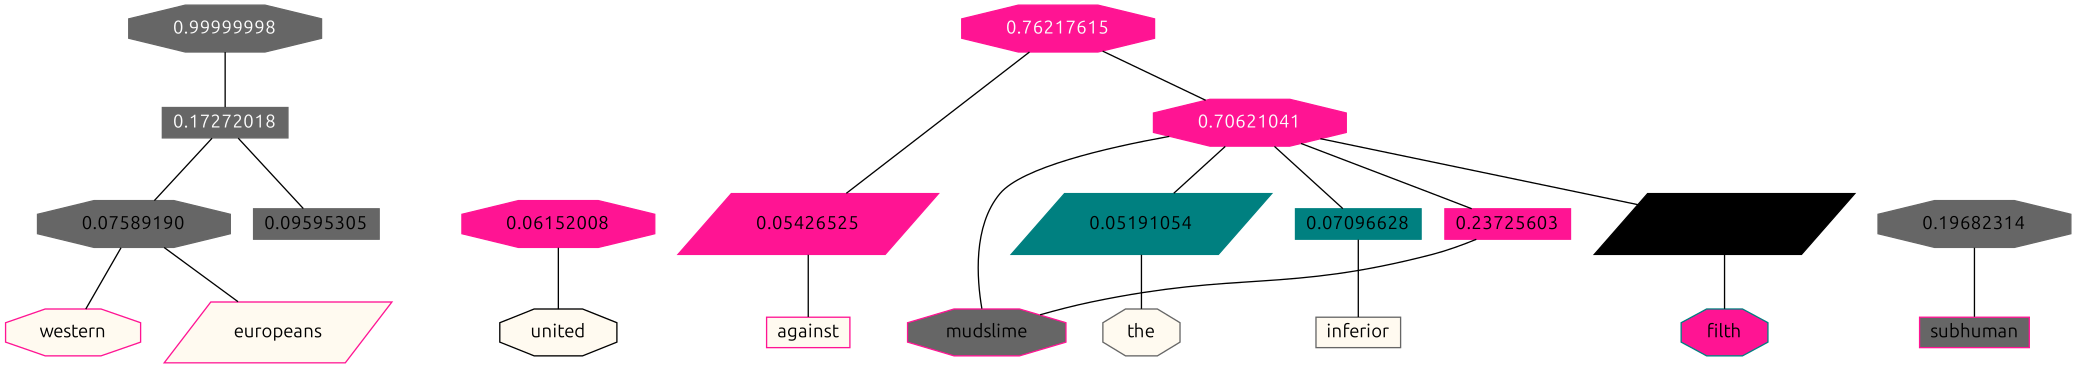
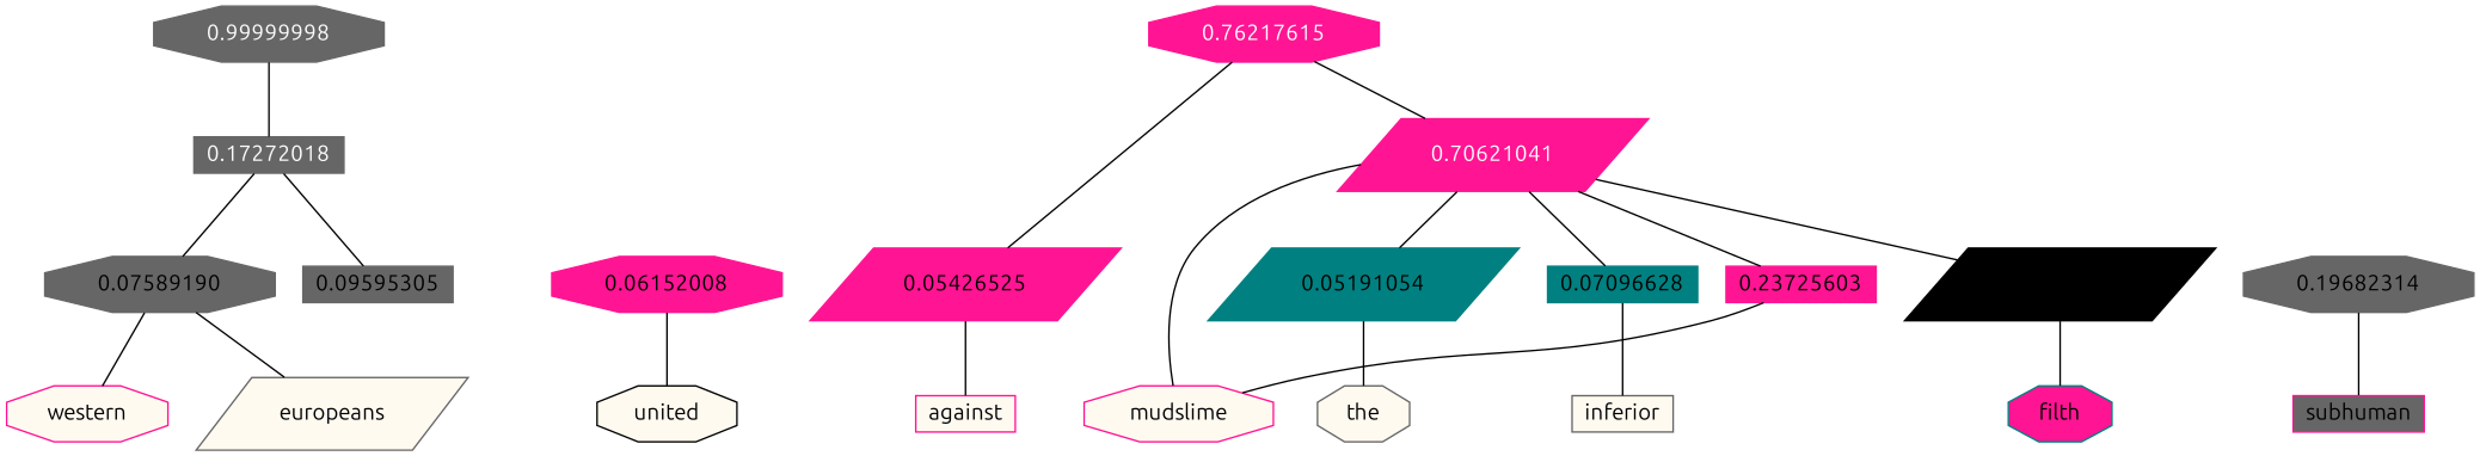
  graph {
    fontname=Ubuntu
    node [color=deeppink fontname=Ubuntu format=png nodesep=0.001 ordering=out overlap_scaling=0.01 ranksep=0.001 shape=octagon style=filled]
    edge [fontname=Ubuntu]
    n1 [fillcolor=floralwhite height=0.15 label=western style="filled,solid" width=0.15]
-   n2 [fillcolor=floralwhite height=0.15 label=europeans shape=parallelogram style="filled,solid" width=0.15]
+   n2 [color=gray40 fillcolor=floralwhite height=0.15 label=europeans shape=parallelogram style="filled,solid" width=0.15]
    n3 [color=black fillcolor=floralwhite height=0.15 label=united style="filled,solid" width=0.15]
    n4 [fillcolor=floralwhite height=0.15 label=against shape=box style="filled,solid" width=0.15]
    n5 [color=gray40 fillcolor=floralwhite height=0.15 label=the style="filled,solid" width=0.15]
    n6 [color=gray40 fillcolor=floralwhite height=0.15 label=inferior shape=box style="filled,solid" width=0.15]
    n7 [fillcolor=gray40 height=0.15 label=subhuman shape=box style="filled,solid" width=0.15]
-   n8 [fillcolor=gray40 height=0.15 label=mudslime style="filled,solid" width=0.15]
+   n8 [fillcolor=floralwhite height=0.15 label=mudslime style="filled,solid" width=0.15]
    n9 [color=teal fillcolor=deeppink height=0.15 label=filth style="filled,solid" width=0.15]
    n10 [color=gray40 fontcolor=black height=0.15 label=0.07589190 width=0.15]
    n11 [color=gray40 fontcolor=black height=0.15 label=0.09595305 shape=box width=0.15]
    n12 [fontcolor=black height=0.15 label=0.06152008 width=0.15]
    n13 [fontcolor=black height=0.15 label=0.05426525 shape=parallelogram width=0.15]
    n14 [color=teal fontcolor=black height=0.15 label=0.05191054 shape=parallelogram width=0.15]
    n15 [color=teal fontcolor=black height=0.15 label=0.07096628 shape=box width=0.15]
    n16 [color=gray40 fontcolor=black height=0.15 label=0.19682314 width=0.15]
    n17 [fontcolor=black height=0.15 label=0.23725603 shape=box width=0.15]
    n18 [color=black fontcolor=black height=0.15 label=0.14758551 shape=parallelogram width=0.15]
    n19 [color=gray40 fontcolor=grey99 height=0.15 label=0.99999998 width=0.15]
    n20 [color=gray40 fontcolor=grey99 height=0.15 label=0.17272018 shape=box width=0.15]
    n21 [fontcolor=grey99 height=0.15 label=0.76217615 width=0.15]
-   n22 [fontcolor=grey99 height=0.15 label=0.70621041 width=0.15]
+   n22 [fontcolor=grey99 height=0.15 label=0.70621041 shape=parallelogram width=0.15]
    subgraph sub_1 {
      rank=same
      n1
      n2
      n3
      n4
      n5
      n6
      n7
      n8
      n9
    }
    subgraph sub_2 {
      rank=same
      n10
      n11
      n12
      n13
      n14
      n15
      n16
      n17
      n18
    }
    n10 -- n1
    n10 -- n2
    n12 -- n3
    n13 -- n4
    n14 -- n5
    n15 -- n6
    n16 -- n7
    n17 -- n8
    n18 -- n9
    n19 -- n20
    n20 -- n10
    n20 -- n11
    n21 -- n13
    n21 -- n22
    n22 -- n8
    n22 -- n14
    n22 -- n15
    n22 -- n17
    n22 -- n18
  }
